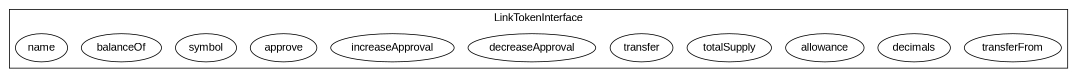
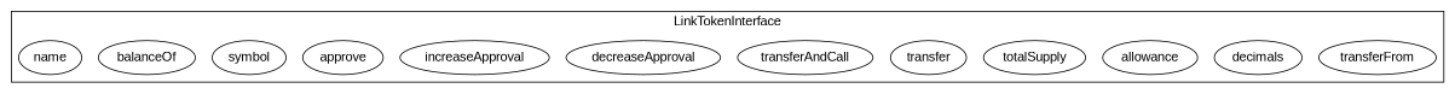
  strict digraph {
    fontname="Liberation Sans"
    node [fontname="Liberation Sans"]
    n1 [label=transferFrom]
    n2 [label=decimals]
    n3 [label=allowance]
    n4 [label=totalSupply]
    n5 [label=transfer]
+   n6 [label=transferAndCall]
    n7 [label=decreaseApproval]
    n8 [label=increaseApproval]
    n9 [label=approve]
    n10 [label=symbol]
    n11 [label=balanceOf]
    n12 [label=name]
    subgraph cluster_1 {
      label=LinkTokenInterface
      n1
      n2
      n3
      n4
      n5
+     n6
      n7
      n8
      n9
      n10
      n11
      n12
    }
    subgraph cluster_2 {
      label="[Solidity]"
    }
  }
